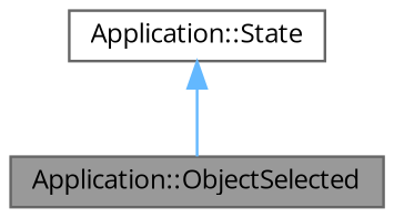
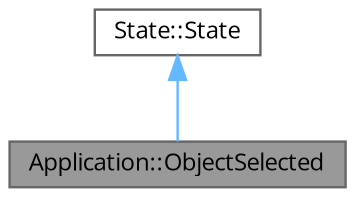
  digraph {
    fontname="Open Sans"
    node [color=gray40 fontname="Open Sans" fontsize=10 shape=box style=filled]
    n1 [fillcolor=grey60 fontcolor=black height=0.2 label="Application::ObjectSelected" width=0.4]
-   n2 [fillcolor=white height=0.2 label="Application::State" width=0.4]
+   n2 [fillcolor=white height=0.2 label="State::State" width=0.4]
    n2 -> n1 [color=steelblue1 dir=back fontname="Open Sans" fontsize=10 labelfontname=Helvetica labelfontsize=10 style=solid]
  }
